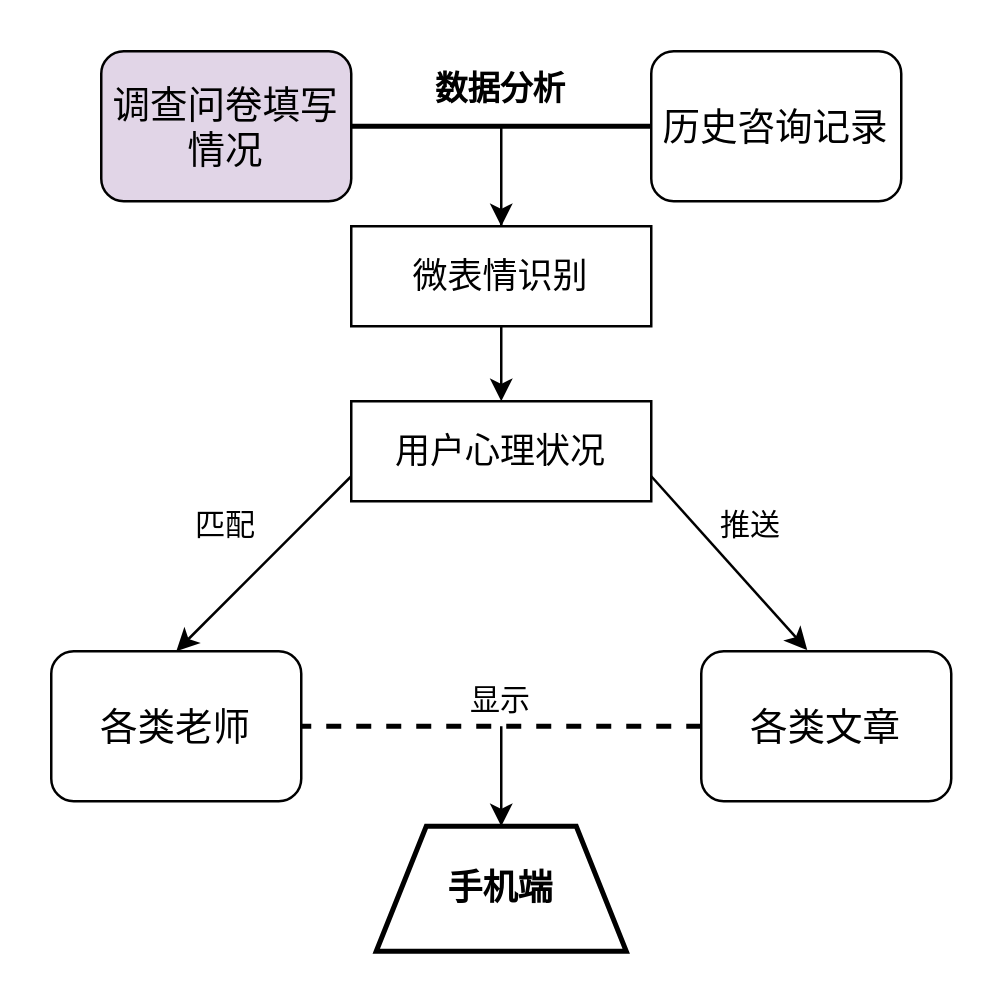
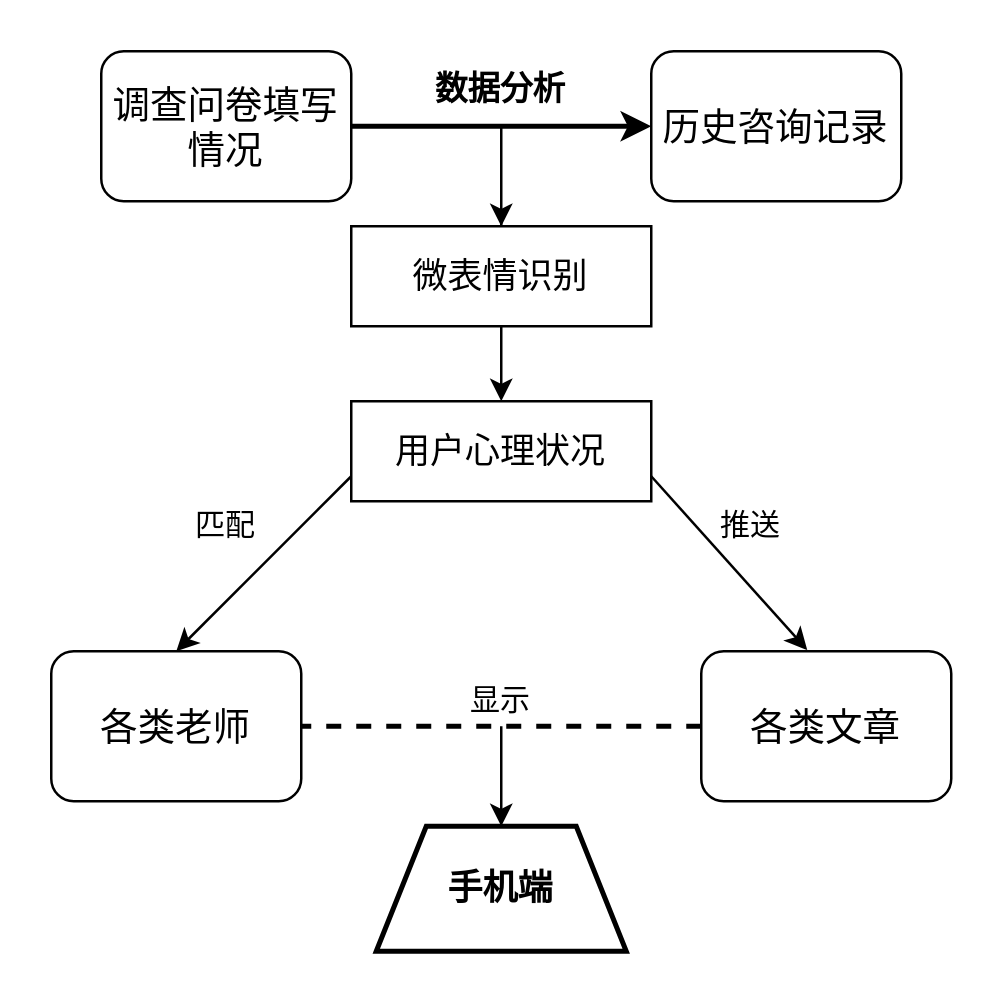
  <mxCell id="0" />
  <mxCell id="1" parent="0" />
- <mxCell id="2" value="&lt;font style=&quot;font-size: 15px&quot;&gt;调查问卷填写情况&lt;/font&gt;" style="rounded=1;whiteSpace=wrap;html=1;fillColor=#e1d5e7;" parent="1" vertex="1"><mxGeometry x="40" y="20" width="100" height="60" as="geometry" /></mxCell>
+ <mxCell id="2" value="&lt;font style=&quot;font-size: 15px&quot;&gt;调查问卷填写情况&lt;/font&gt;" style="rounded=1;whiteSpace=wrap;html=1;" parent="1" vertex="1"><mxGeometry x="40" y="20" width="100" height="60" as="geometry" /></mxCell>
  <mxCell id="3" value="&lt;font style=&quot;font-size: 15px&quot;&gt;历史咨询记录&lt;/font&gt;" style="rounded=1;whiteSpace=wrap;html=1;" parent="1" vertex="1"><mxGeometry x="260" y="20" width="100" height="60" as="geometry" /></mxCell>
- <mxCell id="4" value="" style="endArrow=none;html=1;entryX=0;entryY=0.5;entryDx=0;entryDy=0;exitX=1;exitY=0.5;exitDx=0;exitDy=0;strokeWidth=2;" parent="1" source="2" target="3" edge="1"><mxGeometry width="50" height="50" relative="1" as="geometry"><mxPoint x="150" y="220" as="sourcePoint" /><mxPoint x="200" y="170" as="targetPoint" /></mxGeometry></mxCell>
+ <mxCell id="4" value="" style="endArrow=classic;html=1;entryX=0;entryY=0.5;entryDx=0;entryDy=0;exitX=1;exitY=0.5;exitDx=0;exitDy=0;strokeWidth=2;" parent="1" source="2" target="3" edge="1"><mxGeometry width="50" height="50" relative="1" as="geometry"><mxPoint x="150" y="220" as="sourcePoint" /><mxPoint x="200" y="170" as="targetPoint" /></mxGeometry></mxCell>
  <mxCell id="5" value="&lt;font style=&quot;font-size: 13px&quot;&gt;&lt;b&gt;数据分析&lt;/b&gt;&lt;/font&gt;" style="text;html=1;strokeColor=none;fillColor=none;align=center;verticalAlign=middle;whiteSpace=wrap;rounded=0;" parent="1" vertex="1"><mxGeometry x="170" y="20" width="60" height="30" as="geometry" /></mxCell>
  <mxCell id="6" value="" style="endArrow=classic;html=1;strokeWidth=1;exitX=0.5;exitY=1;exitDx=0;exitDy=0;" parent="1" source="5" edge="1"><mxGeometry width="50" height="50" relative="1" as="geometry"><mxPoint x="250" y="150" as="sourcePoint" /><mxPoint x="200" y="90" as="targetPoint" /><Array as="points"><mxPoint x="200" y="100" /><mxPoint x="200" y="80" /></Array></mxGeometry></mxCell>
  <mxCell id="7" value="&lt;font style=&quot;font-size: 14px&quot;&gt;用户心理状况&lt;/font&gt;" style="rounded=0;whiteSpace=wrap;html=1;strokeWidth=1;" parent="1" vertex="1"><mxGeometry x="140" y="160" width="120" height="40" as="geometry" /></mxCell>
  <mxCell id="8" value="&lt;font style=&quot;font-size: 14px&quot;&gt;微表情识别&lt;/font&gt;" style="rounded=0;whiteSpace=wrap;html=1;strokeWidth=1;" parent="1" vertex="1"><mxGeometry x="140" y="90" width="120" height="40" as="geometry" /></mxCell>
  <mxCell id="9" value="" style="endArrow=classic;html=1;strokeWidth=1;entryX=0.5;entryY=0;entryDx=0;entryDy=0;exitX=0.5;exitY=1;exitDx=0;exitDy=0;" parent="1" source="8" target="7" edge="1"><mxGeometry width="50" height="50" relative="1" as="geometry"><mxPoint x="130" y="140" as="sourcePoint" /><mxPoint x="180" y="90" as="targetPoint" /></mxGeometry></mxCell>
  <mxCell id="10" value="&lt;font style=&quot;font-size: 15px&quot;&gt;各类老师&lt;/font&gt;" style="rounded=1;whiteSpace=wrap;html=1;" parent="1" vertex="1"><mxGeometry x="20" y="260" width="100" height="60" as="geometry" /></mxCell>
  <mxCell id="11" value="&lt;span style=&quot;font-size: 15px&quot;&gt;各类文章&lt;/span&gt;" style="rounded=1;whiteSpace=wrap;html=1;" parent="1" vertex="1"><mxGeometry x="280" y="260" width="100" height="60" as="geometry" /></mxCell>
  <mxCell id="12" value="" style="endArrow=classic;html=1;strokeWidth=1;entryX=0.5;entryY=0;entryDx=0;entryDy=0;exitX=0;exitY=0.75;exitDx=0;exitDy=0;" parent="1" source="7" target="10" edge="1"><mxGeometry width="50" height="50" relative="1" as="geometry"><mxPoint x="80" y="290" as="sourcePoint" /><mxPoint x="130" y="240" as="targetPoint" /></mxGeometry></mxCell>
  <mxCell id="13" value="" style="endArrow=classic;html=1;strokeWidth=1;entryX=0.424;entryY=-0.008;entryDx=0;entryDy=0;entryPerimeter=0;exitX=1;exitY=0.75;exitDx=0;exitDy=0;" parent="1" source="7" target="11" edge="1"><mxGeometry width="50" height="50" relative="1" as="geometry"><mxPoint x="80" y="290" as="sourcePoint" /><mxPoint x="130" y="240" as="targetPoint" /></mxGeometry></mxCell>
  <mxCell id="14" value="匹配" style="text;html=1;strokeColor=none;fillColor=none;align=center;verticalAlign=middle;whiteSpace=wrap;rounded=0;" parent="1" vertex="1"><mxGeometry x="70" y="200" width="40" height="20" as="geometry" /></mxCell>
  <mxCell id="15" value="推送" style="text;html=1;strokeColor=none;fillColor=none;align=center;verticalAlign=middle;whiteSpace=wrap;rounded=0;" parent="1" vertex="1"><mxGeometry x="280" y="200" width="40" height="20" as="geometry" /></mxCell>
  <mxCell id="16" value="" style="endArrow=none;html=1;entryX=1;entryY=0.5;entryDx=0;entryDy=0;exitX=0;exitY=0.5;exitDx=0;exitDy=0;strokeWidth=2;dashed=1;" edge="1" parent="1" source="11" target="10"><mxGeometry width="50" height="50" relative="1" as="geometry"><mxPoint x="270" y="240" as="sourcePoint" /><mxPoint x="320" y="190" as="targetPoint" /><Array as="points" /></mxGeometry></mxCell>
  <mxCell id="17" value="" style="endArrow=classic;html=1;startSize=5;strokeWidth=1;" edge="1" parent="1"><mxGeometry width="50" height="50" relative="1" as="geometry"><mxPoint x="200" y="290" as="sourcePoint" /><mxPoint x="200" y="330" as="targetPoint" /></mxGeometry></mxCell>
  <mxCell id="18" value="显示" style="text;html=1;strokeColor=none;fillColor=none;align=center;verticalAlign=middle;whiteSpace=wrap;rounded=0;" vertex="1" parent="1"><mxGeometry x="180" y="270" width="40" height="20" as="geometry" /></mxCell>
  <mxCell id="19" value="&lt;font style=&quot;font-size: 14px&quot;&gt;&lt;b&gt;手机端&lt;/b&gt;&lt;/font&gt;" style="shape=trapezoid;perimeter=trapezoidPerimeter;whiteSpace=wrap;html=1;fixedSize=1;strokeWidth=2;" vertex="1" parent="1"><mxGeometry x="150" y="330" width="100" height="50" as="geometry" /></mxCell>
